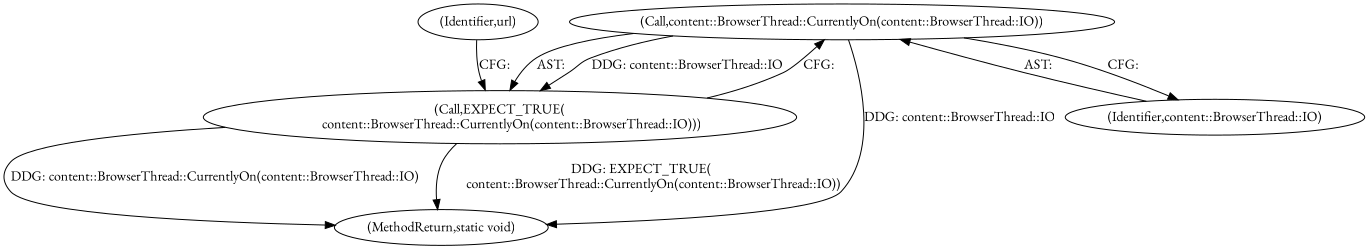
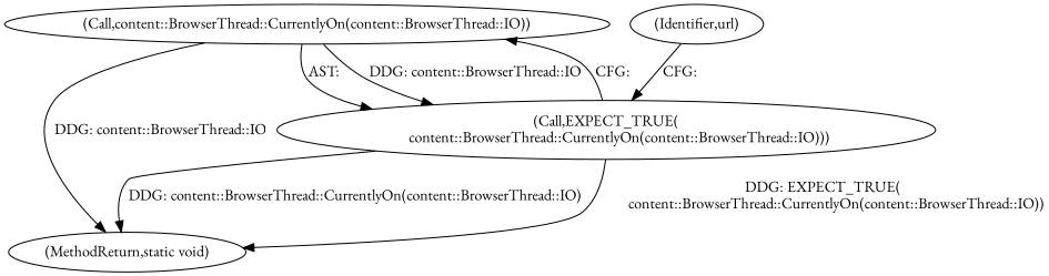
  digraph {
    fontname="EB Garamond"
    node [fontname="EB Garamond"]
    edge [fontname="EB Garamond"]
    n1 [label="(Call,content::BrowserThread::CurrentlyOn(content::BrowserThread::IO))"]
    n2 [label="(Call,EXPECT_TRUE(\n        content::BrowserThread::CurrentlyOn(content::BrowserThread::IO)))"]
    n3 [label="(MethodReturn,static void)"]
-   n4 [label="(Identifier,content::BrowserThread::IO)"]
    n5 [label="(Identifier,url)"]
    n1 -> n2 [label="AST: "]
    n1 -> n2 [label="DDG: content::BrowserThread::IO"]
    n1 -> n3 [label="DDG: content::BrowserThread::IO"]
-   n1 -> n4 [label="CFG: "]
    n2 -> n1 [label="CFG: "]
    n2 -> n3 [label="DDG: content::BrowserThread::CurrentlyOn(content::BrowserThread::IO)"]
    n2 -> n3 [label="DDG: EXPECT_TRUE(\n        content::BrowserThread::CurrentlyOn(content::BrowserThread::IO))"]
-   n4 -> n1 [label="AST: "]
    n5 -> n2 [label="CFG: "]
  }
